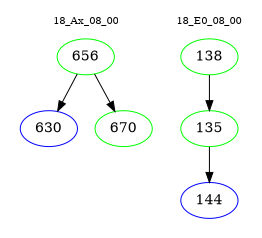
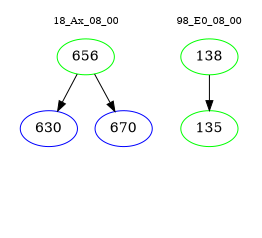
  digraph {
    node [color=green]
    edge [color=black]
    n1 [label=656]
    n2 [color=blue label=630]
-   n3 [label=670]
+   n3 [color=blue label=670]
    n4 [label=135]
-   n5 [color=blue label=144]
    n6 [label=138]
    subgraph cluster_1 {
      color=white
      fontsize=10
      label="18_Ax_08_00"
      n1
      n2
      n3
    }
    subgraph cluster_2 {
      color=white
      fontsize=10
-     label="18_E0_08_00"
+     label="98_E0_08_00"
      n4
-     n5
      n6
    }
    n1 -> n2
    n1 -> n3
-   n4 -> n5
    n6 -> n4
  }
